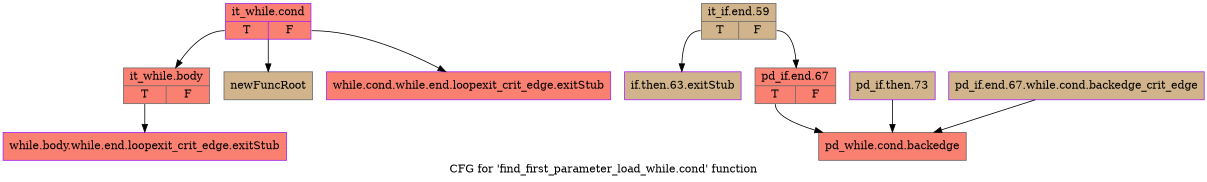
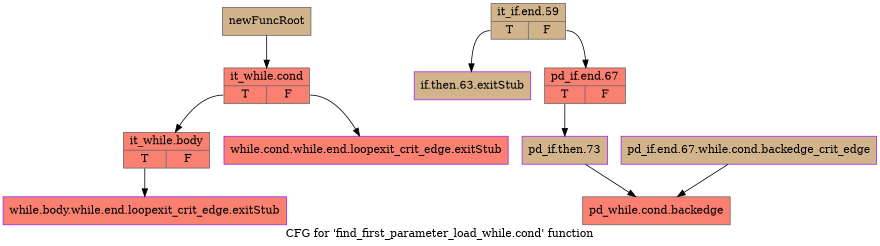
  digraph {
    label="CFG for 'find_first_parameter_load_while.cond' function"
    node [color=gray40 fillcolor=salmon shape=record style=filled]
    edge [tailport=s0]
    n1 [fillcolor=tan label="{newFuncRoot}"]
-   n2 [color=purple label="{it_while.cond|{<s0>T|<s1>F}}"]
+   n2 [label="{it_while.cond|{<s0>T|<s1>F}}"]
    n3 [color=purple label="{while.cond.while.end.loopexit_crit_edge.exitStub}"]
    n4 [label="{it_while.body|{<s0>T|<s1>F}}"]
    n5 [color=purple label="{while.body.while.end.loopexit_crit_edge.exitStub}"]
    n6 [color=purple fillcolor=tan label="{if.then.63.exitStub}"]
    n7 [fillcolor=tan label="{it_if.end.59|{<s0>T|<s1>F}}"]
    n8 [label="{pd_if.end.67|{<s0>T|<s1>F}}"]
    n9 [color=purple fillcolor=tan label="{pd_if.then.73}"]
    n10 [label="{pd_while.cond.backedge}"]
    n11 [color=purple fillcolor=tan label="{pd_if.end.67.while.cond.backedge_crit_edge}"]
-   n2 -> n1 [tailport=""]
+   n1 -> n2 [tailport=""]
    n2 -> n3 [tailport=s1]
    n2 -> n4
    n4 -> n5
    n7 -> n6
    n7 -> n8 [tailport=s1]
-   n8 -> n10
+   n8 -> n9
    n9 -> n10 [tailport=""]
    n11 -> n10 [tailport=""]
  }
